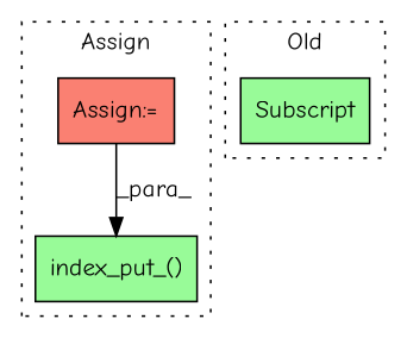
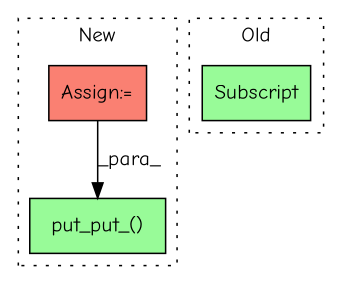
  digraph {
    fontname="Comic Neue"
    node [shape=box style=filled fillcolor=palegreen fontname="Comic Neue"]
-   n1 [a=75 l="21,1" label="index_put_()" s="4287,4375"]
+   n1 [a=75 l="21,1" label="put_put_()" s="4287,4375"]
    n2 [a=68 l=3 label="Assign:=" s=4030 fillcolor=salmon]
    n3 [a=63 l="35,0" label=Subscript s="2712,0"]
    subgraph cluster_1 {
-     label=Assign
+     label=New
      style=dotted
      n1
      n2
    }
    subgraph cluster_2 {
      label=Old
      style=dotted
      n3
    }
    n2 -> n1 [label=_para_ fontname="Comic Neue"]
  }
